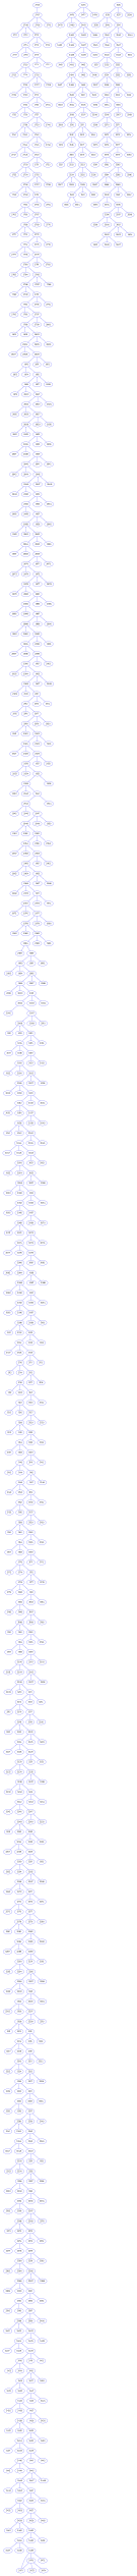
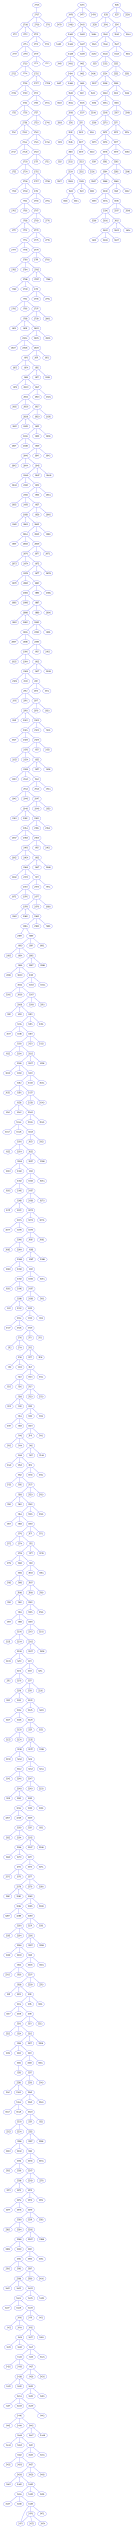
  strict graph {
    fontname=Montserrat
    node [color=blue fontname=Montserrat]
    edge [color=blue fontname=Montserrat]
    2706
    2707
    2708
    2709
    2710
    2711
    2712
    2713
    2714
    2715
    2716
    2717
    2718
    2719
    2720
    2721
    2722
    2723
    2724
    2725
    2726
    2727
    2728
    2729
    2730
    2731
    2732
    2733
    2734
    2735
    2736
    2737
    2738
    2739
    2740
    2741
    2742
    2743
    2744
    2745
    2746
    2747
    2748
    2749
    2750
    2751
    2752
    2753
    2754
    2755
    2756
    2757
    2758
    2759
    2760
    2761
    2762
    2763
    2764
    2765
    2766
    2767
    2768
    2769
    2770
    2771
    2772
    2773
    2774
    2775
    2776
    2777
    2778
    2779
    2780
    2781
    2782
    2783
    2784
    2785
    2786
    2787
    2788
    2789
    2790
    2791
    2792
    2793
    2794
    2795
    2796
    2797
    2798
    2799
    2800
    2801
    2802
    2803
    2804
    2805
    2806
    2807
    2808
    2809
    2810
    2811
    2812
    2813
    2814
    2815
    2816
    2817
    2818
    2819
    2820
    2821
    2822
    2823
    2824
    2825
    2826
    2827
    2828
    2829
    2830
    2831
    2832
    2833
    2834
    2835
    2836
    2837
    2838
    2839
    2840
    2841
    2842
    2843
    2844
    2845
    2846
    2847
    2848
    2849
    2850
    2851
    2852
    2853
    2854
    2855
    2856
    2857
    2858
    2859
    2860
    2861
    2862
    2863
    2864
    2865
    2866
    2867
    2868
    2869
    2870
    2871
    2872
    2873
    2874
    2875
    2876
    2877
    2878
    2879
    2880
    2881
    2882
    2883
    2884
    2885
    2886
    2887
    2888
    2889
    2890
    2891
    2892
    2893
    2894
    2895
    2896
    2897
    2898
    2899
    2900
    2901
    2902
    2903
    2904
    2905
    2906
    2907
    2908
    2909
    2910
    2911
    2912
    2913
    2914
    2915
    2916
    2917
    2918
    2919
    2920
    2921
    2922
    2923
    2924
    2925
    2926
    2927
    2928
    2929
    2930
    2931
    2932
    2933
    2934
    2935
    2936
+   2937
    2938
    2939
    2940
    2941
    2942
+   2943
    2944
    2945
    2946
    2947
    2948
    2949
    2950
    2951
    2952
    2953
    2954
    2955
    2956
    2957
    2958
    2959
    2960
    2961
    2962
    2963
    2964
    2965
    2966
    2967
    2968
    2969
    2970
    2971
    2972
    2973
    2974
    2975
    2976
    2977
    2978
    2979
    2980
    2981
    2982
    2983
    2984
    2985
    2986
    2987
    2989
    2990
    2991
    2992
    2993
    2994
    2995
    2996
    2997
    2998
    2999
    3000
    3001
    3002
    3003
    3004
    3005
+   3006
    3007
    3008
    3009
    3010
    3011
    3012
    3013
    3014
    3015
    3016
    3017
    3018
    3019
    3020
    3021
    3022
    3023
    3024
    3025
    3026
    3027
    3028
    3029
    3030
    3031
    3032
    3033
    3034
    3035
    3036
    3037
    3038
    3039
    3040
    3041
    3042
    3043
    3044
    3045
    3046
    3047
    3048
    3049
    3050
    3051
    3052
    3053
    3054
    3055
    3056
    3057
    3058
    3059
    3060
    3061
    3062
    3063
    3064
    3065
    3066
    3067
    3068
    3069
    3070
    3071
    3072
    3073
    3074
    3075
    3076
    3077
    3078
    3079
    3080
    3081
    3082
    3083
    3084
    3085
    3086
    3087
    3088
    3089
    3090
    3091
    3092
    3093
    3094
    3095
    3096
    3097
    3098
    3099
    3100
    3101
    3102
    3103
    3104
    3105
    3106
    3107
    3108
    3109
    3110
    3111
    3112
    3113
    3114
    3115
    3116
    3117
    3118
    3119
    3120
    3121
    3122
    3123
    3124
    3125
    3126
    3127
    3128
    3129
    3130
    3131
    3132
    3133
    3134
    3135
    3136
    3137
    3138
    3139
    3140
    3141
    3142
    3143
    3144
    3145
    3146
    3147
    3148
    3149
    3150
    3151
    3152
    3153
    3154
    3155
    3156
    3157
    3158
    3159
    3160
    3161
    3162
    3163
    3164
    3165
    3166
    3167
    3168
    3169
    3170
    3171
    3172
    3173
    3174
    3175
    3176
    3177
    3178
    3179
    3180
    3181
    3182
    3183
    3184
    3185
    3186
    3187
    3188
    3189
    3190
    3191
    3192
    3193
    3194
    3195
    3196
    3197
    3198
    3199
    3200
    3201
    3202
    3203
    3204
    3205
    3206
    3207
    3208
    3209
    3210
    3211
    3212
    3213
    3214
    3215
    3216
    3217
    3218
    3219
    3220
    3221
    3222
    3223
    3224
    3225
    3226
    3227
    3228
    3229
    3230
    3231
    3232
    3233
    3234
    3235
    3236
    3237
    3238
    3239
    3240
    3241
    3242
    3243
    3244
    3245
    3246
    3247
    3248
    3249
    3250
    3251
    3252
    3253
    3254
    3255
    3256
    3257
    3258
    3259
    3260
    3261
    3262
    3263
    3264
    3265
    3266
    3267
    3268
    3269
    3270
    3271
    3272
    3273
    3274
    3275
    3276
    3277
    3278
    3279
    3280
    3281
    3282
    3283
    3284
    3285
    3286
    3287
    3288
    3289
    3290
    3291
    3292
    3293
    3294
    3295
    3296
    3297
    3298
    3299
    3300
    3301
    3302
    3303
    3304
    3305
    3306
    3307
    3308
    3309
    3310
    3311
    3312
    3313
    3314
    3315
    3316
    3317
    3318
    3319
    3320
    3321
    3322
    3323
    3324
    3325
    3326
    3327
    3328
    3329
    3330
    3331
    3332
    3333
    3334
-   3335
    3336
    3337
    3338
    3339
    3340
    3341
    3342
    3343
    3344
    3345
    3346
    3347
    3348
    3349
    3350
    3351
    3352
    3353
    3354
    3355
    3356
    3357
    3358
    3359
    3360
    3361
    3362
    3363
    3364
    3365
    3366
    3367
    3368
    3369
    3370
    3371
    3372
    3373
    3374
    3375
    3376
    3377
    3378
    3379
    3380
    3381
    3382
    3383
    3384
    3385
    3386
    3387
    3388
    3389
    3390
    3391
    3392
    3393
    3394
    3395
    3396
    3397
    3398
    3399
    3400
    3401
    3402
    3403
    3404
    3405
    3406
    3407
    3408
    3409
    3410
    3411
    3412
    3413
    3414
    3415
    3416
    3417
    3418
    3419
    3420
    3421
    3422
    3423
    3424
    3425
    3426
    3427
    3428
    3429
    3430
    3431
    3432
    3433
    3434
    3435
    3436
    3437
    3438
    3439
    3440
-   3441
    3442
    3443
    3444
    3445
    3446
    3447
    3448
    3449
    3450
    3451
    3452
    3453
    3454
    3455
    3456
    3457
    3458
    3459
    3460
    3461
    3462
    3463
    3464
    3465
    3466
    3467
    3468
    3469
    3470
    3471
    3472
    3473
    3474
    3475
    3476
    3477
    3478
    3479
    3480
    3481
    3482
    3483
    3484
    3485
    3486
    3487
    3488
    3489
    3490
    3491
    3492
    3493
    3494
    3495
    3496
    3497
    3498
    3499
    3500
    3501
    3502
    3503
    3504
    3505
    3506
    3507
    3508
    3509
    3510
    3511
    3512
    3513
    3514
    3515
    3516
    3517
    3518
    3519
    3520
    3521
    3522
    3523
    3524
    3525
    3526
    3527
    3528
    3529
    3530
    3531
    3532
    3533
    3534
    3535
    3536
    3537
    3538
    3539
    3540
    3541
    3542
    3543
    3544
    3545
    3546
    3547
    3548
    3549
    3550
    3551
    3552
    3553
    3554
    3555
    3556
    3557
    3558
    3559
    3560
    3561
    3562
    3563
    3564
    3565
    3566
    3567
    3568
    3569
    3570
    3571
    3572
    3573
    3574
    3575
    3576
    3577
    3578
    3579
    3580
    3581
    3582
    3583
    3584
    3585
    3586
    3587
    3588
    3589
    3590
    3591
    3592
    3593
    3594
    3595
    3596
    3597
    3598
    3599
    3600
    3601
    3602
    3603
    3604
    3605
    3606
    3607
    2706 -- 2707
    2707 -- 2708
    2707 -- 2709
    2707 -- 2710
    2708 -- 2711
    2708 -- 2712
    2708 -- 2713
    2713 -- 2714
    2713 -- 2715
    2713 -- 2716
    2714 -- 2717
    2714 -- 2718
    2714 -- 2719
    2719 -- 2720
    2719 -- 2721
    2719 -- 2722
    2720 -- 2723
    2720 -- 2724
    2720 -- 2725
    2725 -- 2726
    2725 -- 2727
    2725 -- 2728
    2726 -- 2729
    2726 -- 2730
    2726 -- 2731
    2731 -- 2732
    2731 -- 2733
    2731 -- 2734
    2732 -- 2735
    2732 -- 2736
    2732 -- 2737
    2737 -- 2738
    2737 -- 2739
    2737 -- 2740
    2738 -- 2741
    2738 -- 2742
    2738 -- 2743
    2743 -- 2744
    2743 -- 2745
    2743 -- 2746
    2744 -- 2747
    2744 -- 2748
    2744 -- 2749
    2749 -- 2750
    2749 -- 2751
    2749 -- 2752
    2750 -- 2753
    2750 -- 2754
    2750 -- 2755
    2755 -- 2756
    2755 -- 2757
    2755 -- 2758
    2756 -- 2759
    2756 -- 2760
    2756 -- 2761
    2761 -- 2762
    2761 -- 2763
    2761 -- 2764
    2762 -- 2765
    2762 -- 2766
    2762 -- 2767
    2767 -- 2768
    2767 -- 2769
    2767 -- 2770
    2768 -- 2771
    2768 -- 2772
    2768 -- 2773
    2773 -- 2774
    2773 -- 2775
    2773 -- 2776
    2774 -- 2777
    2774 -- 2778
    2774 -- 2779
    2779 -- 2780
    2779 -- 2781
    2779 -- 2782
    2780 -- 2783
    2780 -- 2784
    2780 -- 2785
    2785 -- 2786
    2785 -- 2787
    2785 -- 2788
    2786 -- 2789
    2786 -- 2790
    2786 -- 2791
    2791 -- 2792
    2791 -- 2793
    2791 -- 2794
    2792 -- 2795
    2792 -- 2796
    2792 -- 2797
    2797 -- 2798
    2797 -- 2799
    2797 -- 2800
    2798 -- 2801
    2798 -- 2802
    2798 -- 2803
    2803 -- 2804
    2803 -- 2805
    2803 -- 2806
    2804 -- 2807
    2804 -- 2808
    2804 -- 2809
    2809 -- 2810
    2809 -- 2811
    2809 -- 2812
    2810 -- 2813
    2810 -- 2814
    2810 -- 2815
    2815 -- 2816
    2815 -- 2817
    2815 -- 2818
    2816 -- 2819
    2816 -- 2820
    2816 -- 2821
    2821 -- 2822
    2821 -- 2823
    2821 -- 2824
    2822 -- 2825
    2822 -- 2826
    2822 -- 2827
    2827 -- 2828
    2827 -- 2829
    2827 -- 2830
    2828 -- 2831
    2828 -- 2832
    2828 -- 2833
    2833 -- 2834
    2833 -- 2835
    2833 -- 2836
    2834 -- 2837
    2834 -- 2838
    2834 -- 2839
    2839 -- 2840
    2839 -- 2841
    2839 -- 2842
    2840 -- 2843
    2840 -- 2844
    2840 -- 2845
    2845 -- 2846
    2845 -- 2847
    2845 -- 2848
    2846 -- 2849
    2846 -- 2850
    2846 -- 2851
    2851 -- 2852
    2851 -- 2853
    2851 -- 2854
    2852 -- 2855
    2852 -- 2856
    2852 -- 2857
    2857 -- 2858
    2857 -- 2859
    2857 -- 2860
    2858 -- 2861
    2858 -- 2862
    2858 -- 2863
    2863 -- 2864
    2863 -- 2865
    2863 -- 2866
    2864 -- 2867
    2864 -- 2868
    2864 -- 2869
    2869 -- 2870
    2869 -- 2871
    2869 -- 2872
    2870 -- 2873
    2870 -- 2874
    2870 -- 2875
    2875 -- 2876
    2875 -- 2877
    2875 -- 2878
    2876 -- 2879
    2876 -- 2880
    2876 -- 2881
    2881 -- 2882
    2881 -- 2883
    2881 -- 2884
    2882 -- 2885
    2882 -- 2886
    2882 -- 2887
    2887 -- 2888
    2887 -- 2889
    2887 -- 2890
    2888 -- 2891
    2888 -- 2892
    2888 -- 2893
    2893 -- 2894
    2893 -- 2895
    2893 -- 2896
    2894 -- 2897
    2894 -- 2898
    2894 -- 2899
    2899 -- 2900
    2899 -- 2901
    2899 -- 2902
    2900 -- 2903
    2900 -- 2904
    2900 -- 2905
    2905 -- 2906
    2905 -- 2907
    2905 -- 2908
    2906 -- 2909
    2906 -- 2910
    2906 -- 2911
    2911 -- 2912
    2911 -- 2913
    2911 -- 2914
    2912 -- 2915
    2912 -- 2916
    2912 -- 2917
    2917 -- 2918
    2917 -- 2919
    2917 -- 2920
    2918 -- 2921
    2918 -- 2922
    2918 -- 2923
    2923 -- 2924
    2923 -- 2925
    2923 -- 2926
    2924 -- 2927
    2924 -- 2928
    2924 -- 2929
    2929 -- 2930
    2929 -- 2931
    2929 -- 2932
    2930 -- 2933
    2930 -- 2934
    2930 -- 2935
    2935 -- 2936
+   2935 -- 2937
    2935 -- 2938
    2936 -- 2939
    2936 -- 2940
    2936 -- 2941
    2941 -- 2942
+   2941 -- 2943
    2941 -- 2944
    2942 -- 2945
    2942 -- 2946
    2942 -- 2947
    2947 -- 2948
    2947 -- 2949
    2947 -- 2950
    2948 -- 2951
    2948 -- 2952
    2948 -- 2953
    2953 -- 2954
    2953 -- 2955
    2953 -- 2956
    2954 -- 2957
    2954 -- 2958
    2954 -- 2959
    2959 -- 2960
    2959 -- 2961
    2959 -- 2962
    2960 -- 2963
    2960 -- 2964
    2960 -- 2965
    2965 -- 2966
    2965 -- 2967
    2965 -- 2968
    2966 -- 2969
    2966 -- 2970
    2966 -- 2971
    2971 -- 2972
    2971 -- 2973
    2971 -- 2974
    2972 -- 2975
    2972 -- 2976
    2972 -- 2977
    2977 -- 2978
    2977 -- 2979
    2977 -- 2980
    2978 -- 2981
    2978 -- 2982
    2978 -- 2983
    2983 -- 2984
    2983 -- 2985
    2983 -- 2986
    2984 -- 2987
    2984 -- 2989
    2989 -- 2990
    2989 -- 2991
    2989 -- 2992
    2990 -- 2993
    2990 -- 2994
    2990 -- 2995
    2995 -- 2996
    2995 -- 2997
    2995 -- 2998
    2996 -- 2999
    2996 -- 3000
    2996 -- 3001
    3001 -- 3002
    3001 -- 3003
    3001 -- 3004
    3002 -- 3005
+   3002 -- 3006
    3002 -- 3007
    3007 -- 3008
    3007 -- 3009
    3007 -- 3010
    3008 -- 3011
    3008 -- 3012
    3008 -- 3013
    3013 -- 3014
    3013 -- 3015
    3013 -- 3016
    3014 -- 3017
    3014 -- 3018
    3014 -- 3019
    3019 -- 3020
    3019 -- 3021
    3019 -- 3022
    3020 -- 3023
    3020 -- 3024
    3020 -- 3025
    3025 -- 3026
    3025 -- 3027
    3025 -- 3028
    3026 -- 3029
    3026 -- 3030
    3026 -- 3031
    3031 -- 3032
    3031 -- 3033
    3031 -- 3034
    3032 -- 3035
    3032 -- 3036
    3032 -- 3037
    3037 -- 3038
    3037 -- 3039
    3037 -- 3040
    3038 -- 3041
    3038 -- 3042
    3038 -- 3043
    3043 -- 3044
    3043 -- 3045
    3043 -- 3046
    3044 -- 3047
    3044 -- 3048
    3044 -- 3049
    3049 -- 3050
    3049 -- 3051
    3049 -- 3052
    3050 -- 3053
    3050 -- 3054
    3050 -- 3055
    3055 -- 3056
    3055 -- 3057
    3055 -- 3058
    3056 -- 3059
    3056 -- 3060
    3056 -- 3061
    3061 -- 3062
    3061 -- 3063
    3061 -- 3064
    3062 -- 3065
    3062 -- 3066
    3062 -- 3067
    3067 -- 3068
    3067 -- 3069
    3067 -- 3070
    3068 -- 3071
    3068 -- 3072
    3068 -- 3073
    3073 -- 3074
    3073 -- 3075
    3073 -- 3076
    3074 -- 3077
    3074 -- 3078
    3074 -- 3079
    3079 -- 3080
    3079 -- 3081
    3079 -- 3082
    3080 -- 3083
    3080 -- 3084
    3080 -- 3085
    3085 -- 3086
    3085 -- 3087
    3085 -- 3088
    3086 -- 3089
    3086 -- 3090
    3086 -- 3091
    3091 -- 3092
    3091 -- 3093
    3091 -- 3094
    3092 -- 3095
    3092 -- 3096
    3092 -- 3097
    3097 -- 3098
    3097 -- 3099
    3097 -- 3100
    3098 -- 3101
    3098 -- 3102
    3098 -- 3103
    3103 -- 3104
    3103 -- 3105
    3103 -- 3106
    3104 -- 3107
    3104 -- 3108
    3104 -- 3109
    3109 -- 3110
    3109 -- 3111
    3109 -- 3112
    3110 -- 3113
    3110 -- 3114
    3110 -- 3115
    3115 -- 3116
    3115 -- 3117
    3115 -- 3118
    3116 -- 3119
    3116 -- 3120
    3116 -- 3121
    3121 -- 3122
    3121 -- 3123
    3121 -- 3124
    3122 -- 3125
    3122 -- 3126
    3122 -- 3127
    3127 -- 3128
    3127 -- 3129
    3127 -- 3130
    3128 -- 3131
    3128 -- 3132
    3128 -- 3133
    3133 -- 3134
    3133 -- 3135
    3133 -- 3136
    3134 -- 3137
    3134 -- 3138
    3134 -- 3139
    3139 -- 3140
    3139 -- 3141
    3139 -- 3142
    3140 -- 3143
    3140 -- 3144
    3140 -- 3145
    3145 -- 3146
    3145 -- 3147
    3145 -- 3148
    3146 -- 3149
    3146 -- 3150
    3146 -- 3151
    3151 -- 3152
    3151 -- 3153
    3151 -- 3154
    3152 -- 3155
    3152 -- 3156
    3152 -- 3157
    3157 -- 3158
    3157 -- 3159
    3157 -- 3160
    3158 -- 3161
    3158 -- 3162
    3158 -- 3163
    3163 -- 3164
    3163 -- 3165
    3163 -- 3166
    3164 -- 3167
    3164 -- 3168
    3164 -- 3169
    3169 -- 3170
    3169 -- 3171
    3169 -- 3172
    3170 -- 3173
    3170 -- 3174
    3170 -- 3175
    3175 -- 3176
    3175 -- 3177
    3175 -- 3178
    3176 -- 3179
    3176 -- 3180
    3176 -- 3181
    3181 -- 3182
    3181 -- 3183
    3181 -- 3184
    3182 -- 3185
    3182 -- 3186
    3182 -- 3187
    3187 -- 3188
    3187 -- 3189
    3187 -- 3190
    3188 -- 3191
    3188 -- 3192
    3188 -- 3193
    3193 -- 3194
    3193 -- 3195
    3193 -- 3196
    3194 -- 3197
    3194 -- 3198
    3194 -- 3199
    3199 -- 3200
    3199 -- 3201
    3199 -- 3202
    3200 -- 3203
    3200 -- 3204
    3200 -- 3205
    3205 -- 3206
    3205 -- 3207
    3205 -- 3208
    3206 -- 3209
    3206 -- 3210
    3206 -- 3211
    3211 -- 3212
    3211 -- 3213
    3211 -- 3214
    3212 -- 3215
    3212 -- 3216
    3212 -- 3217
    3217 -- 3218
    3217 -- 3219
    3217 -- 3220
    3218 -- 3221
    3218 -- 3222
    3218 -- 3223
    3223 -- 3224
    3223 -- 3225
    3223 -- 3226
    3224 -- 3227
    3224 -- 3228
    3224 -- 3229
    3229 -- 3230
    3229 -- 3231
    3229 -- 3232
    3230 -- 3233
    3230 -- 3234
    3230 -- 3235
    3235 -- 3236
    3235 -- 3237
    3235 -- 3238
    3236 -- 3239
    3236 -- 3240
    3236 -- 3241
    3241 -- 3242
    3241 -- 3243
    3241 -- 3244
    3242 -- 3245
    3242 -- 3246
    3242 -- 3247
    3247 -- 3248
    3247 -- 3249
    3247 -- 3250
    3248 -- 3251
    3248 -- 3252
    3248 -- 3253
    3253 -- 3254
    3253 -- 3255
    3253 -- 3256
    3254 -- 3257
    3254 -- 3258
    3254 -- 3259
    3259 -- 3260
    3259 -- 3261
    3259 -- 3262
    3260 -- 3263
    3260 -- 3264
    3260 -- 3265
    3265 -- 3266
    3265 -- 3267
    3265 -- 3268
    3266 -- 3269
    3266 -- 3270
    3266 -- 3271
    3271 -- 3272
    3271 -- 3273
    3271 -- 3274
    3272 -- 3275
    3272 -- 3276
    3272 -- 3277
    3277 -- 3278
    3277 -- 3279
    3277 -- 3280
    3278 -- 3281
    3278 -- 3282
    3278 -- 3283
    3283 -- 3284
    3283 -- 3285
    3283 -- 3286
    3284 -- 3287
    3284 -- 3288
    3284 -- 3289
    3289 -- 3290
    3289 -- 3291
    3289 -- 3292
    3290 -- 3293
    3290 -- 3294
    3290 -- 3295
    3295 -- 3296
    3295 -- 3297
    3295 -- 3298
    3296 -- 3299
    3296 -- 3300
    3296 -- 3301
    3301 -- 3302
    3301 -- 3303
    3301 -- 3304
    3302 -- 3305
    3302 -- 3306
    3302 -- 3307
    3307 -- 3308
    3307 -- 3309
    3307 -- 3310
    3308 -- 3311
    3308 -- 3312
    3308 -- 3313
    3313 -- 3314
    3313 -- 3315
    3313 -- 3316
    3314 -- 3317
    3314 -- 3318
    3314 -- 3319
    3319 -- 3320
    3319 -- 3321
    3319 -- 3322
    3320 -- 3323
    3320 -- 3324
    3320 -- 3325
    3325 -- 3326
    3325 -- 3327
    3325 -- 3328
    3326 -- 3329
    3326 -- 3330
    3326 -- 3331
    3331 -- 3332
    3331 -- 3333
    3331 -- 3334
-   3332 -- 3335
    3332 -- 3336
    3332 -- 3337
    3337 -- 3338
    3337 -- 3339
    3337 -- 3340
    3338 -- 3341
    3338 -- 3342
    3338 -- 3343
    3343 -- 3344
    3343 -- 3345
    3343 -- 3346
    3344 -- 3347
    3344 -- 3348
    3344 -- 3349
    3349 -- 3350
    3349 -- 3351
    3349 -- 3352
    3350 -- 3353
    3350 -- 3354
    3350 -- 3355
    3355 -- 3356
    3355 -- 3357
    3355 -- 3358
    3356 -- 3359
    3356 -- 3360
    3356 -- 3361
    3361 -- 3362
    3361 -- 3363
    3361 -- 3364
    3362 -- 3365
    3362 -- 3366
    3362 -- 3367
    3367 -- 3368
    3367 -- 3369
    3367 -- 3370
    3368 -- 3371
    3368 -- 3372
    3368 -- 3373
    3373 -- 3374
    3373 -- 3375
    3373 -- 3376
    3374 -- 3377
    3374 -- 3378
    3374 -- 3379
    3379 -- 3380
    3379 -- 3381
    3379 -- 3382
    3380 -- 3383
    3380 -- 3384
    3380 -- 3385
    3385 -- 3386
    3385 -- 3387
    3385 -- 3388
    3386 -- 3389
    3386 -- 3390
    3386 -- 3391
    3391 -- 3392
    3391 -- 3393
    3391 -- 3394
    3392 -- 3395
    3392 -- 3396
    3392 -- 3397
    3397 -- 3398
    3397 -- 3399
    3397 -- 3400
    3398 -- 3401
    3398 -- 3402
    3398 -- 3403
    3403 -- 3404
    3403 -- 3405
    3403 -- 3406
    3404 -- 3407
    3404 -- 3408
    3404 -- 3409
    3409 -- 3410
    3409 -- 3411
    3409 -- 3412
    3410 -- 3413
    3410 -- 3414
    3410 -- 3415
    3415 -- 3416
    3415 -- 3417
    3415 -- 3418
    3416 -- 3419
    3416 -- 3420
    3416 -- 3421
    3421 -- 3422
    3421 -- 3423
    3421 -- 3424
    3422 -- 3425
    3422 -- 3426
    3422 -- 3427
    3427 -- 3428
    3427 -- 3429
    3427 -- 3430
    3428 -- 3431
    3428 -- 3432
    3428 -- 3433
    3433 -- 3434
    3433 -- 3435
    3433 -- 3436
    3434 -- 3437
    3434 -- 3438
    3434 -- 3439
    3439 -- 3440
-   3439 -- 3441
    3439 -- 3442
    3440 -- 3443
    3440 -- 3444
    3440 -- 3445
    3445 -- 3446
    3445 -- 3447
    3445 -- 3448
    3446 -- 3449
    3446 -- 3450
    3446 -- 3451
    3451 -- 3452
    3451 -- 3453
    3451 -- 3454
    3452 -- 3455
    3452 -- 3456
    3452 -- 3457
    3457 -- 3458
    3457 -- 3459
    3457 -- 3460
    3458 -- 3461
    3458 -- 3462
    3458 -- 3463
    3463 -- 3464
    3463 -- 3465
    3463 -- 3466
    3464 -- 3467
    3464 -- 3468
    3464 -- 3469
    3469 -- 3470
    3469 -- 3471
    3469 -- 3472
    3470 -- 3471
    3470 -- 3473
    3470 -- 3474
    3475 -- 3476
    3475 -- 3477
    3475 -- 3478
    3476 -- 3479
    3476 -- 3480
    3476 -- 3481
    3481 -- 3482
    3481 -- 3483
    3481 -- 3484
    3482 -- 3485
    3482 -- 3486
    3482 -- 3487
    3487 -- 3488
    3487 -- 3489
    3487 -- 3490
    3488 -- 3491
    3488 -- 3492
    3488 -- 3493
    3493 -- 3494
    3493 -- 3495
    3493 -- 3496
    3494 -- 3497
    3494 -- 3498
    3494 -- 3499
    3499 -- 3500
    3499 -- 3501
    3499 -- 3502
    3500 -- 3503
    3500 -- 3504
    3500 -- 3505
    3505 -- 3506
    3505 -- 3507
    3505 -- 3508
    3506 -- 3509
    3506 -- 3510
    3506 -- 3511
    3511 -- 3512
    3511 -- 3513
    3511 -- 3514
    3512 -- 3515
    3512 -- 3516
    3512 -- 3517
    3517 -- 3518
    3517 -- 3519
    3517 -- 3520
    3518 -- 3521
    3518 -- 3522
    3518 -- 3523
    3523 -- 3524
    3523 -- 3525
    3523 -- 3526
    3524 -- 3527
    3524 -- 3528
    3524 -- 3529
    3529 -- 3530
    3529 -- 3531
    3529 -- 3532
    3530 -- 3533
    3530 -- 3534
    3535 -- 3536
    3535 -- 3537
    3535 -- 3538
    3536 -- 3539
    3536 -- 3540
    3536 -- 3541
    3541 -- 3542
    3541 -- 3543
    3541 -- 3544
    3542 -- 3545
    3542 -- 3546
    3542 -- 3547
    3547 -- 3548
    3547 -- 3549
    3547 -- 3550
    3548 -- 3551
    3548 -- 3552
    3548 -- 3553
    3553 -- 3554
    3553 -- 3555
    3553 -- 3556
    3554 -- 3557
    3554 -- 3558
    3554 -- 3559
    3559 -- 3560
    3559 -- 3561
    3559 -- 3562
    3560 -- 3563
    3560 -- 3564
    3560 -- 3565
    3565 -- 3566
    3565 -- 3567
    3565 -- 3568
    3566 -- 3569
    3566 -- 3570
    3566 -- 3571
    3571 -- 3572
    3571 -- 3573
    3571 -- 3574
    3572 -- 3575
    3572 -- 3576
    3572 -- 3577
    3577 -- 3578
    3577 -- 3579
    3577 -- 3580
    3578 -- 3581
    3578 -- 3582
    3578 -- 3583
    3583 -- 3584
    3583 -- 3585
    3583 -- 3586
    3584 -- 3587
    3584 -- 3588
    3584 -- 3589
    3589 -- 3590
    3589 -- 3591
    3589 -- 3592
    3590 -- 3593
    3590 -- 3594
    3590 -- 3595
    3595 -- 3596
    3595 -- 3597
    3595 -- 3598
    3596 -- 3599
    3596 -- 3600
    3596 -- 3601
    3601 -- 3602
    3601 -- 3603
    3601 -- 3604
    3602 -- 3605
    3602 -- 3606
    3602 -- 3607
  }
